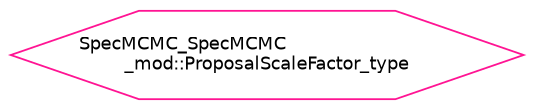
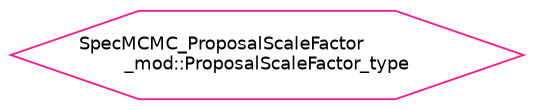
  digraph {
    rankdir=TB
-   n1 [color=deeppink fillcolor=white fontname=Helvetica fontsize=10 height=0.2 label="SpecMCMC_SpecMCMC\l_mod::ProposalScaleFactor_type" shape=hexagon style=filled width=0.4]
+   n1 [color=deeppink fillcolor=white fontname=Helvetica fontsize=10 height=0.2 label="SpecMCMC_ProposalScaleFactor\l_mod::ProposalScaleFactor_type" shape=hexagon style=filled width=0.4]
  }
